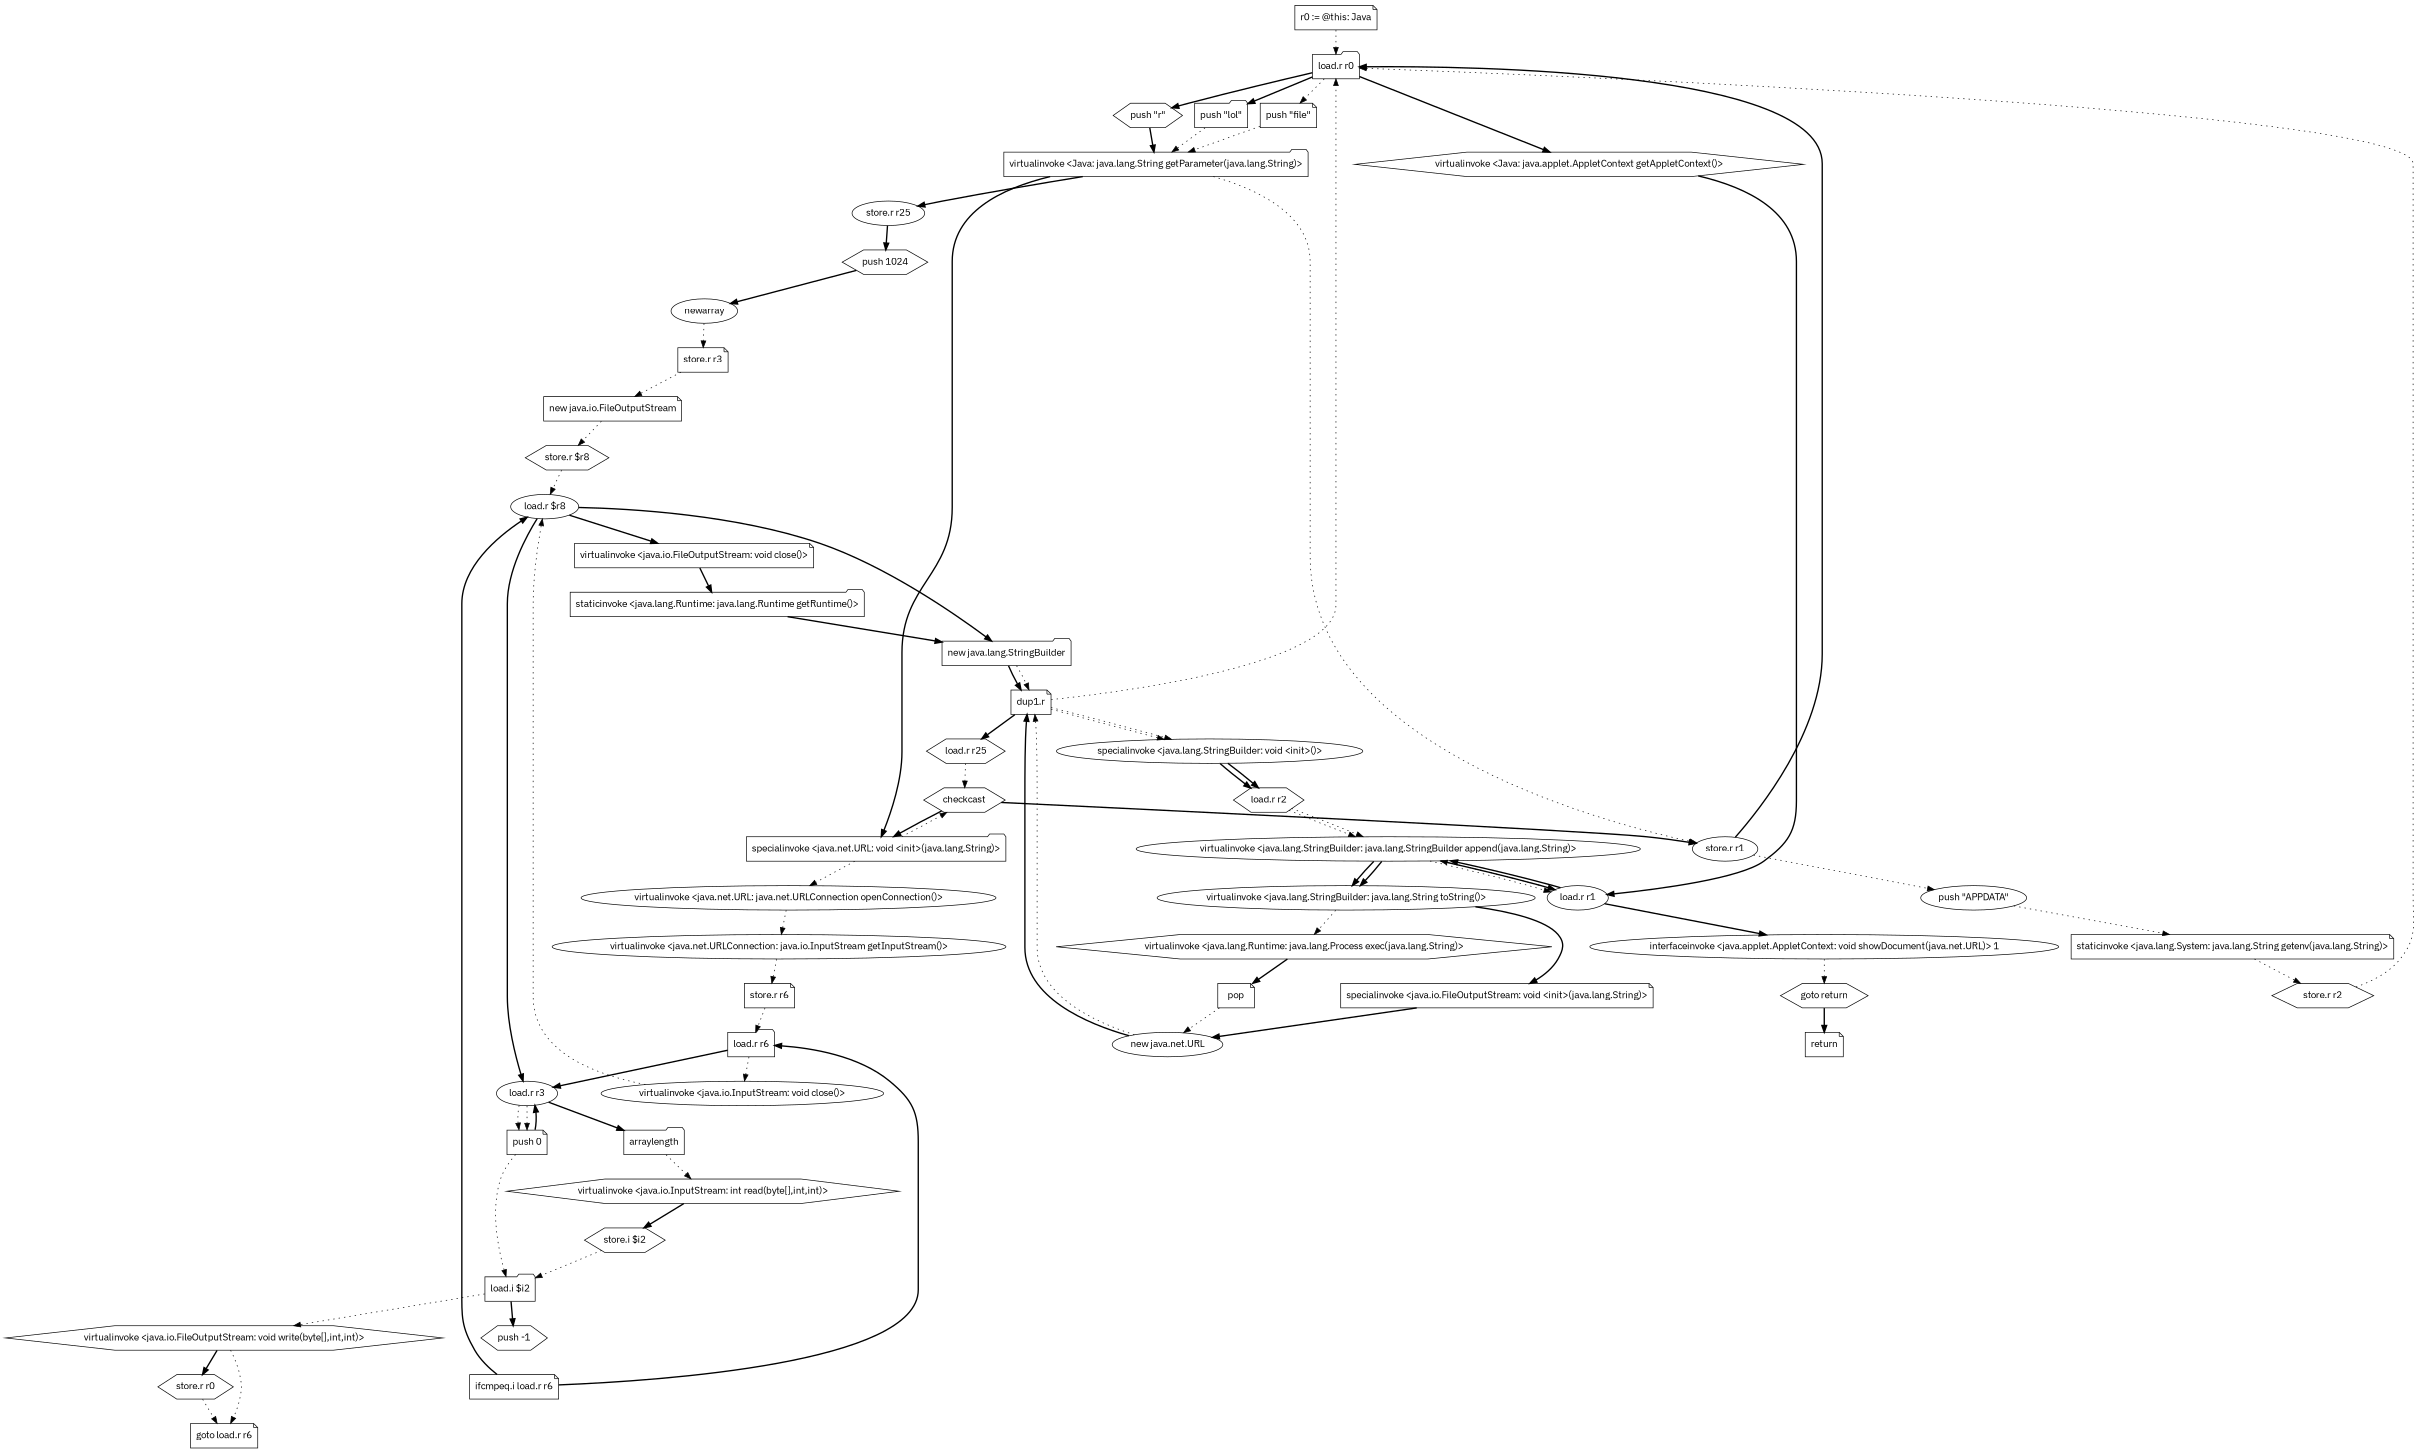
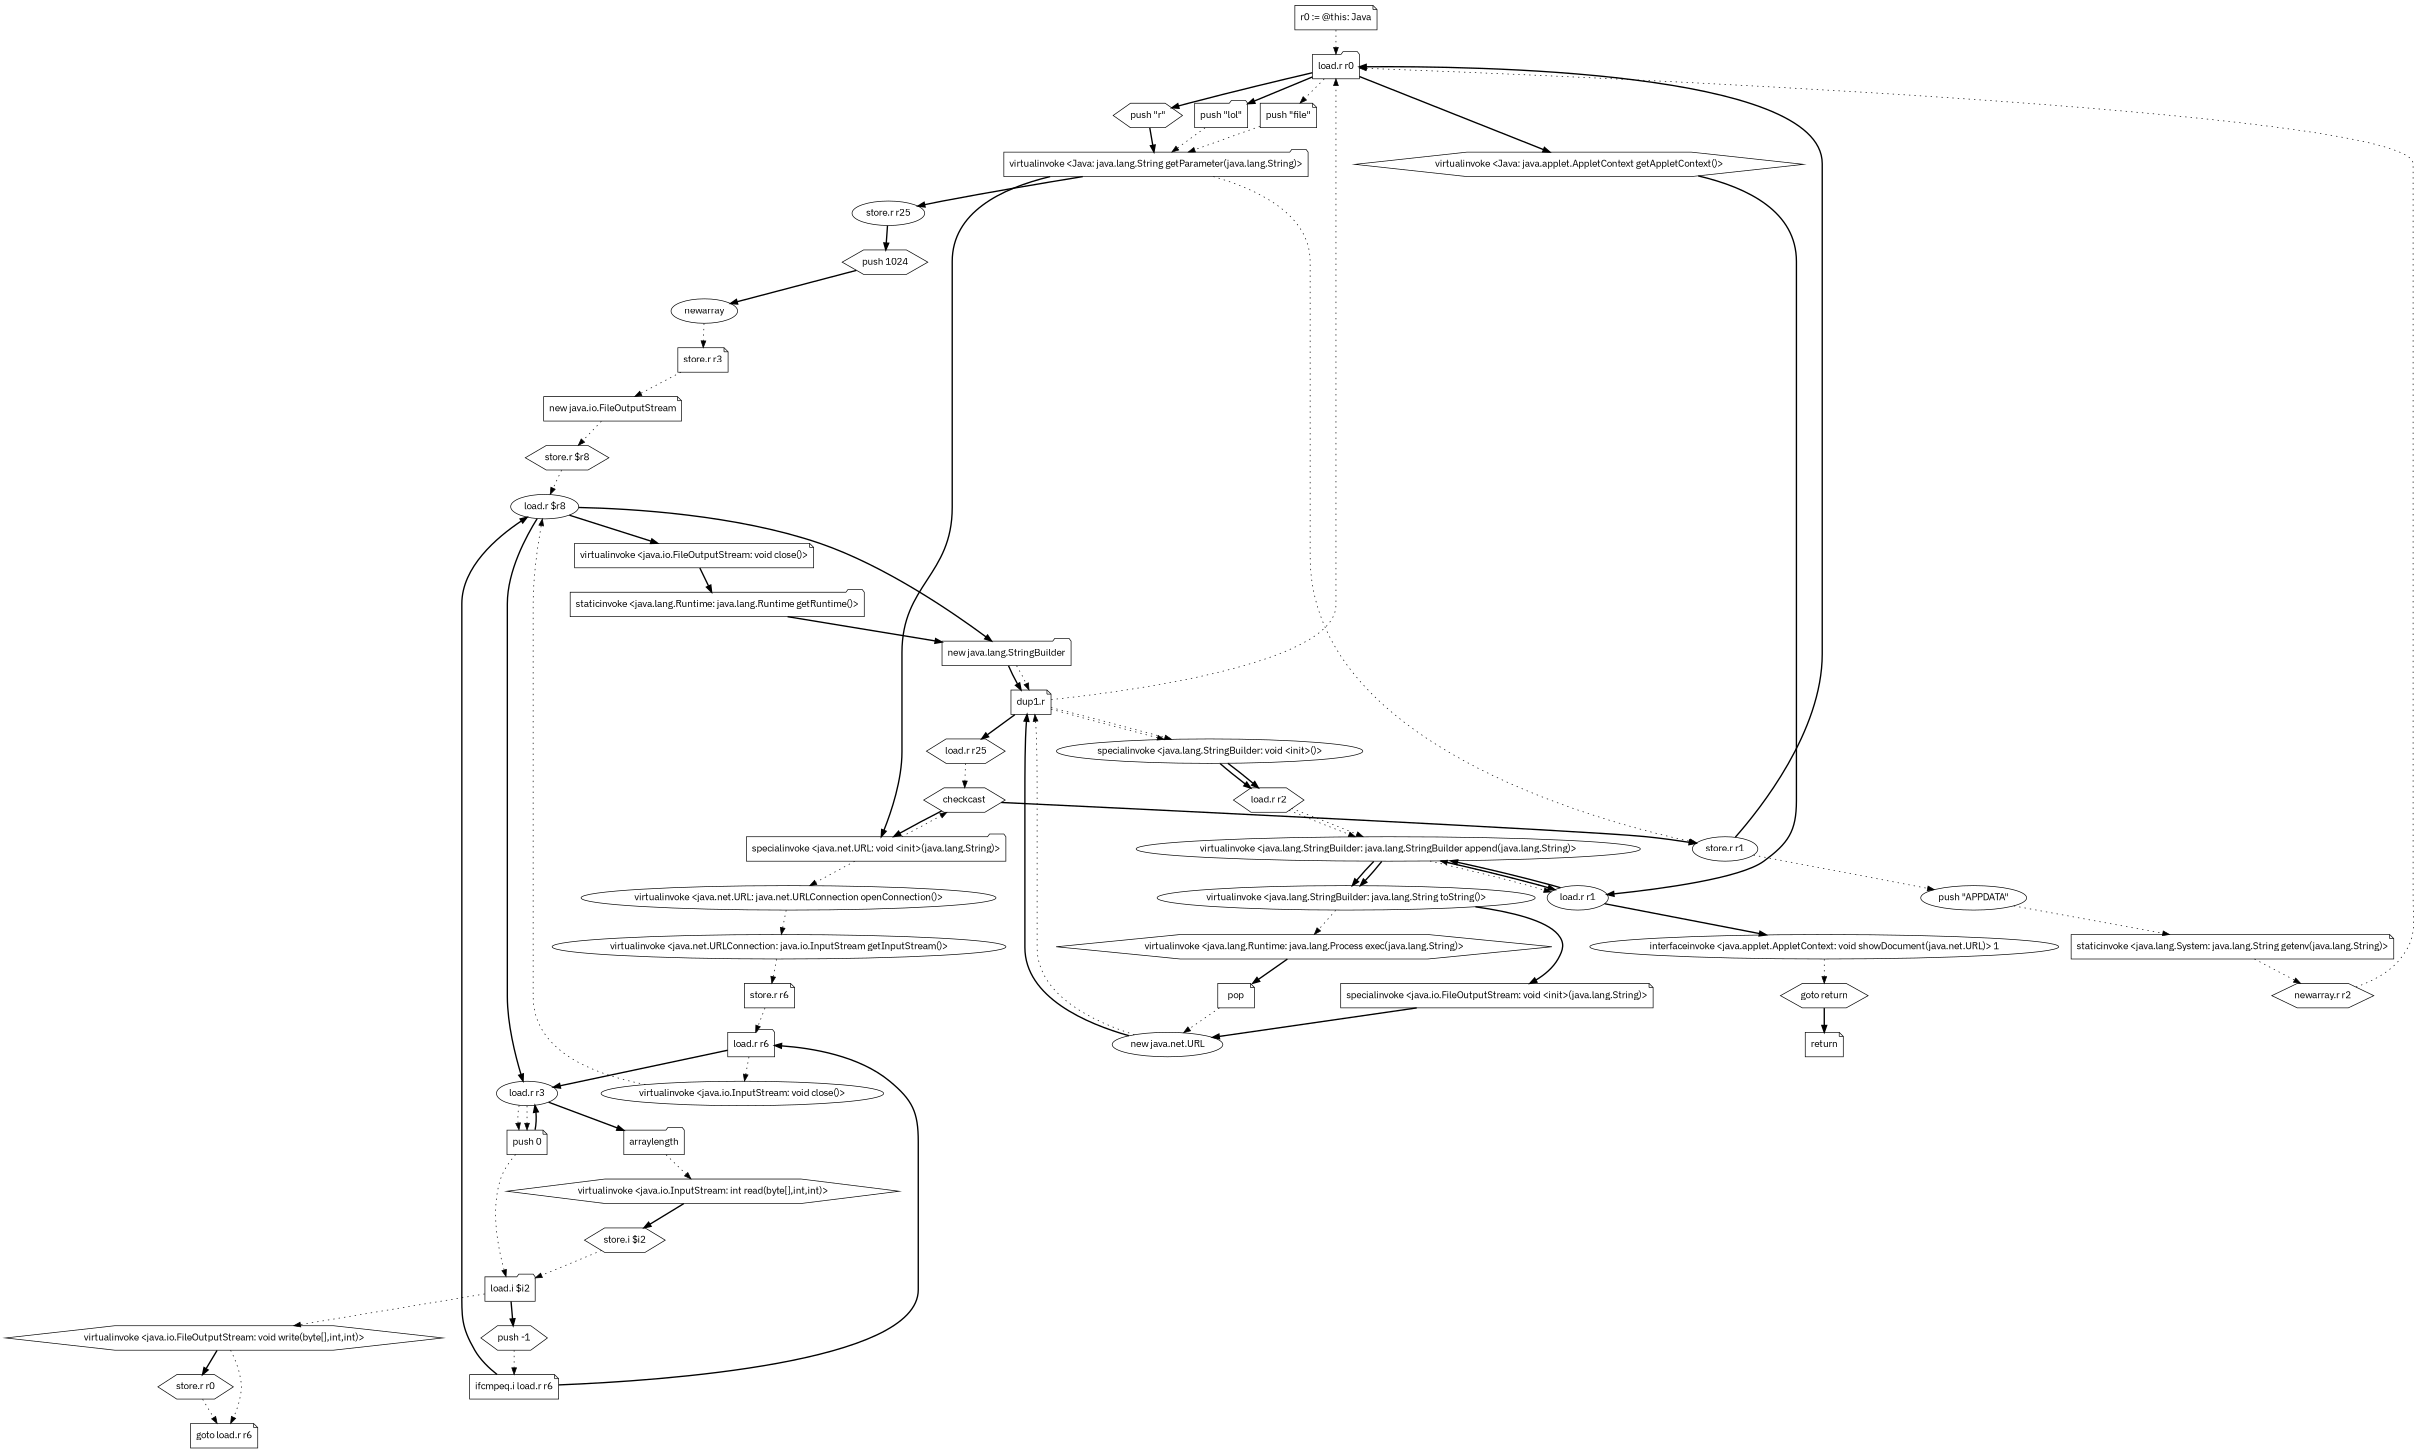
  digraph {
    fontname="IBM Plex Sans"
    node [fontname="IBM Plex Sans" shape=hexagon]
    edge [fontname="IBM Plex Sans" style=dotted]
    "r0 := @this: Java" [shape=note]
    "load.r r0" [shape=folder]
    "push \"file\"" [shape=note]
    "push \"r\""
    "push \"lol\"" [shape=folder]
    "virtualinvoke <Java: java.applet.AppletContext getAppletContext()>"
    "virtualinvoke <Java: java.lang.String getParameter(java.lang.String)>" [shape=folder]
    "load.r r1" [shape=ellipse]
    "store.r r1" [shape=ellipse]
    "store.r r25" [shape=ellipse]
    "specialinvoke <java.net.URL: void <init>(java.lang.String)>" [shape=folder]
    "push \"APPDATA\"" [shape=ellipse]
    "push 1024"
    "virtualinvoke <java.net.URL: java.net.URLConnection openConnection()>" [shape=ellipse]
    checkcast
    "staticinvoke <java.lang.System: java.lang.String getenv(java.lang.String)>" [shape=note]
-   "store.r r2"
+   "store.r r2" [label="newarray.r r2"]
    newarray [shape=ellipse]
    "store.r r3" [shape=note]
    "new java.io.FileOutputStream" [shape=note]
    "store.r $r8"
    "load.r $r8" [shape=ellipse]
    "new java.lang.StringBuilder" [shape=folder]
    "load.r r3" [shape=ellipse]
    "virtualinvoke <java.io.FileOutputStream: void close()>" [shape=note]
    "dup1.r" [shape=note]
    "push 0" [shape=note]
    arraylength [shape=folder]
    "staticinvoke <java.lang.Runtime: java.lang.Runtime getRuntime()>" [shape=folder]
    "specialinvoke <java.lang.StringBuilder: void <init>()>" [shape=ellipse]
    "load.r r25"
    "load.r r2"
    "virtualinvoke <java.lang.StringBuilder: java.lang.StringBuilder append(java.lang.String)>" [shape=ellipse]
    "virtualinvoke <java.lang.StringBuilder: java.lang.String toString()>" [shape=ellipse]
    "interfaceinvoke <java.applet.AppletContext: void showDocument(java.net.URL)> 1" [shape=ellipse]
    "specialinvoke <java.io.FileOutputStream: void <init>(java.lang.String)>" [shape=note]
    "virtualinvoke <java.lang.Runtime: java.lang.Process exec(java.lang.String)>"
    "goto return"
    "new java.net.URL" [shape=ellipse]
    pop [shape=note]
    "virtualinvoke <java.net.URLConnection: java.io.InputStream getInputStream()>" [shape=ellipse]
    "store.r r6" [shape=note]
    "load.r r6" [shape=folder]
    "virtualinvoke <java.io.InputStream: void close()>" [shape=ellipse]
    "load.i $i2" [shape=folder]
    "virtualinvoke <java.io.InputStream: int read(byte[],int,int)>"
    "push -1"
    "virtualinvoke <java.io.FileOutputStream: void write(byte[],int,int)>"
    "store.i $i2"
    "ifcmpeq.i load.r r6" [shape=note]
    "goto load.r r6" [shape=note]
    "store.r r0"
    return [shape=note]
    "r0 := @this: Java" -> "load.r r0"
    "load.r r0" -> "push \"file\""
    "load.r r0" -> "push \"r\"" [style=bold]
    "load.r r0" -> "push \"lol\"" [style=bold]
    "load.r r0" -> "virtualinvoke <Java: java.applet.AppletContext getAppletContext()>" [style=bold]
    "push \"file\"" -> "virtualinvoke <Java: java.lang.String getParameter(java.lang.String)>"
    "push \"r\"" -> "virtualinvoke <Java: java.lang.String getParameter(java.lang.String)>" [style=bold]
    "push \"lol\"" -> "virtualinvoke <Java: java.lang.String getParameter(java.lang.String)>"
    "virtualinvoke <Java: java.applet.AppletContext getAppletContext()>" -> "load.r r1" [style=bold]
    "virtualinvoke <Java: java.lang.String getParameter(java.lang.String)>" -> "store.r r1"
    "virtualinvoke <Java: java.lang.String getParameter(java.lang.String)>" -> "store.r r25" [style=bold]
    "virtualinvoke <Java: java.lang.String getParameter(java.lang.String)>" -> "specialinvoke <java.net.URL: void <init>(java.lang.String)>" [style=bold]
    "load.r r1" -> "virtualinvoke <java.lang.StringBuilder: java.lang.StringBuilder append(java.lang.String)>"
    "load.r r1" -> "virtualinvoke <java.lang.StringBuilder: java.lang.StringBuilder append(java.lang.String)>" [style=bold]
    "load.r r1" -> "interfaceinvoke <java.applet.AppletContext: void showDocument(java.net.URL)> 1" [style=bold]
    "store.r r1" -> "load.r r0" [style=bold]
    "store.r r1" -> "push \"APPDATA\""
    "store.r r25" -> "push 1024" [style=bold]
    "specialinvoke <java.net.URL: void <init>(java.lang.String)>" -> "virtualinvoke <java.net.URL: java.net.URLConnection openConnection()>"
    "specialinvoke <java.net.URL: void <init>(java.lang.String)>" -> checkcast
    "push \"APPDATA\"" -> "staticinvoke <java.lang.System: java.lang.String getenv(java.lang.String)>"
    "push 1024" -> newarray [style=bold]
    "virtualinvoke <java.net.URL: java.net.URLConnection openConnection()>" -> "virtualinvoke <java.net.URLConnection: java.io.InputStream getInputStream()>"
    checkcast -> "store.r r1" [style=bold]
    checkcast -> "specialinvoke <java.net.URL: void <init>(java.lang.String)>" [style=bold]
    "staticinvoke <java.lang.System: java.lang.String getenv(java.lang.String)>" -> "store.r r2"
    "store.r r2" -> "load.r r0"
    newarray -> "store.r r3"
    "store.r r3" -> "new java.io.FileOutputStream"
    "new java.io.FileOutputStream" -> "store.r $r8"
    "store.r $r8" -> "load.r $r8"
    "load.r $r8" -> "new java.lang.StringBuilder" [style=bold]
    "load.r $r8" -> "load.r r3" [style=bold]
    "load.r $r8" -> "virtualinvoke <java.io.FileOutputStream: void close()>" [style=bold]
    "new java.lang.StringBuilder" -> "dup1.r" [style=bold]
    "new java.lang.StringBuilder" -> "dup1.r"
    "load.r r3" -> "push 0"
    "load.r r3" -> "push 0"
    "load.r r3" -> arraylength [style=bold]
    "virtualinvoke <java.io.FileOutputStream: void close()>" -> "staticinvoke <java.lang.Runtime: java.lang.Runtime getRuntime()>" [style=bold]
    "dup1.r" -> "load.r r0"
    "dup1.r" -> "specialinvoke <java.lang.StringBuilder: void <init>()>"
    "dup1.r" -> "specialinvoke <java.lang.StringBuilder: void <init>()>"
    "dup1.r" -> "load.r r25" [style=bold]
    "push 0" -> "load.r r3" [style=bold]
    "push 0" -> "load.i $i2"
    arraylength -> "virtualinvoke <java.io.InputStream: int read(byte[],int,int)>"
    "staticinvoke <java.lang.Runtime: java.lang.Runtime getRuntime()>" -> "new java.lang.StringBuilder" [style=bold]
    "specialinvoke <java.lang.StringBuilder: void <init>()>" -> "load.r r2" [style=bold]
    "specialinvoke <java.lang.StringBuilder: void <init>()>" -> "load.r r2" [style=bold]
    "load.r r25" -> checkcast
    "load.r r2" -> "virtualinvoke <java.lang.StringBuilder: java.lang.StringBuilder append(java.lang.String)>"
    "load.r r2" -> "virtualinvoke <java.lang.StringBuilder: java.lang.StringBuilder append(java.lang.String)>"
    "virtualinvoke <java.lang.StringBuilder: java.lang.StringBuilder append(java.lang.String)>" -> "load.r r1" [style=bold]
    "virtualinvoke <java.lang.StringBuilder: java.lang.StringBuilder append(java.lang.String)>" -> "load.r r1"
    "virtualinvoke <java.lang.StringBuilder: java.lang.StringBuilder append(java.lang.String)>" -> "virtualinvoke <java.lang.StringBuilder: java.lang.String toString()>" [style=bold]
    "virtualinvoke <java.lang.StringBuilder: java.lang.StringBuilder append(java.lang.String)>" -> "virtualinvoke <java.lang.StringBuilder: java.lang.String toString()>" [style=bold]
    "virtualinvoke <java.lang.StringBuilder: java.lang.String toString()>" -> "specialinvoke <java.io.FileOutputStream: void <init>(java.lang.String)>" [style=bold]
    "virtualinvoke <java.lang.StringBuilder: java.lang.String toString()>" -> "virtualinvoke <java.lang.Runtime: java.lang.Process exec(java.lang.String)>"
    "interfaceinvoke <java.applet.AppletContext: void showDocument(java.net.URL)> 1" -> "goto return"
    "specialinvoke <java.io.FileOutputStream: void <init>(java.lang.String)>" -> "new java.net.URL" [style=bold]
    "virtualinvoke <java.lang.Runtime: java.lang.Process exec(java.lang.String)>" -> pop [style=bold]
    "goto return" -> return [style=bold]
    "new java.net.URL" -> "dup1.r" [style=bold]
    "new java.net.URL" -> "dup1.r"
    pop -> "new java.net.URL"
    "virtualinvoke <java.net.URLConnection: java.io.InputStream getInputStream()>" -> "store.r r6"
    "store.r r6" -> "load.r r6"
    "load.r r6" -> "load.r r3" [style=bold]
    "load.r r6" -> "virtualinvoke <java.io.InputStream: void close()>"
    "virtualinvoke <java.io.InputStream: void close()>" -> "load.r $r8"
    "load.i $i2" -> "push -1" [style=bold]
    "load.i $i2" -> "virtualinvoke <java.io.FileOutputStream: void write(byte[],int,int)>"
    "virtualinvoke <java.io.InputStream: int read(byte[],int,int)>" -> "store.i $i2" [style=bold]
+   "push -1" -> "ifcmpeq.i load.r r6"
    "virtualinvoke <java.io.FileOutputStream: void write(byte[],int,int)>" -> "goto load.r r6"
    "virtualinvoke <java.io.FileOutputStream: void write(byte[],int,int)>" -> "store.r r0" [style=bold]
    "store.i $i2" -> "load.i $i2"
    "ifcmpeq.i load.r r6" -> "load.r $r8" [style=bold]
    "ifcmpeq.i load.r r6" -> "load.r r6" [style=bold]
    "store.r r0" -> "goto load.r r6"
  }
